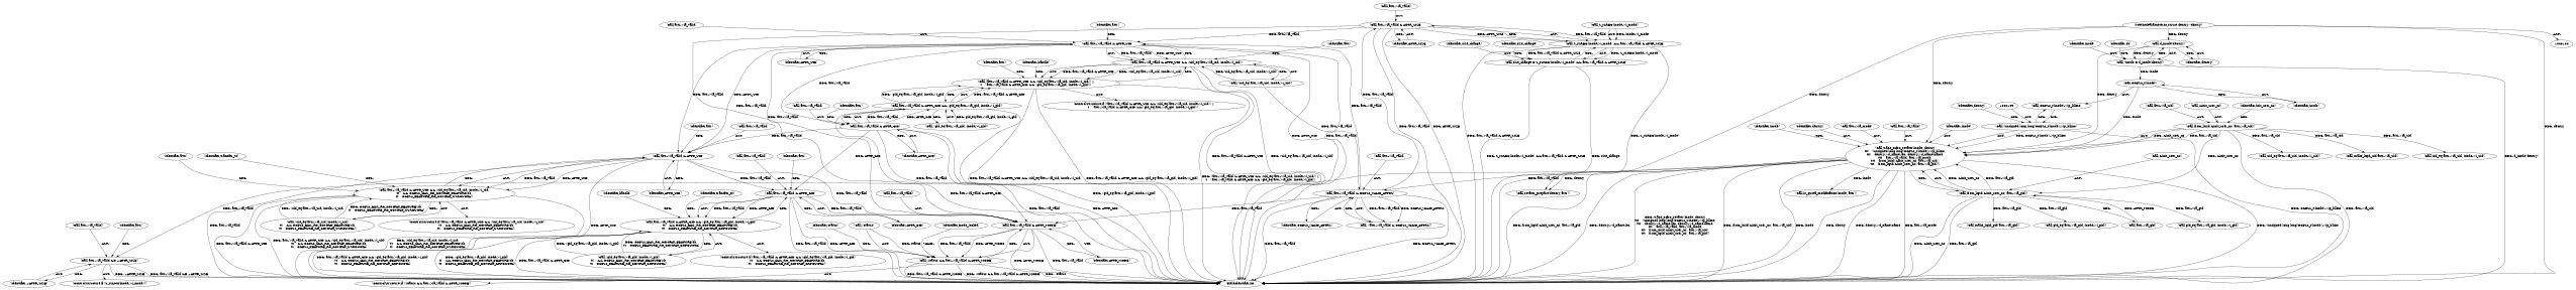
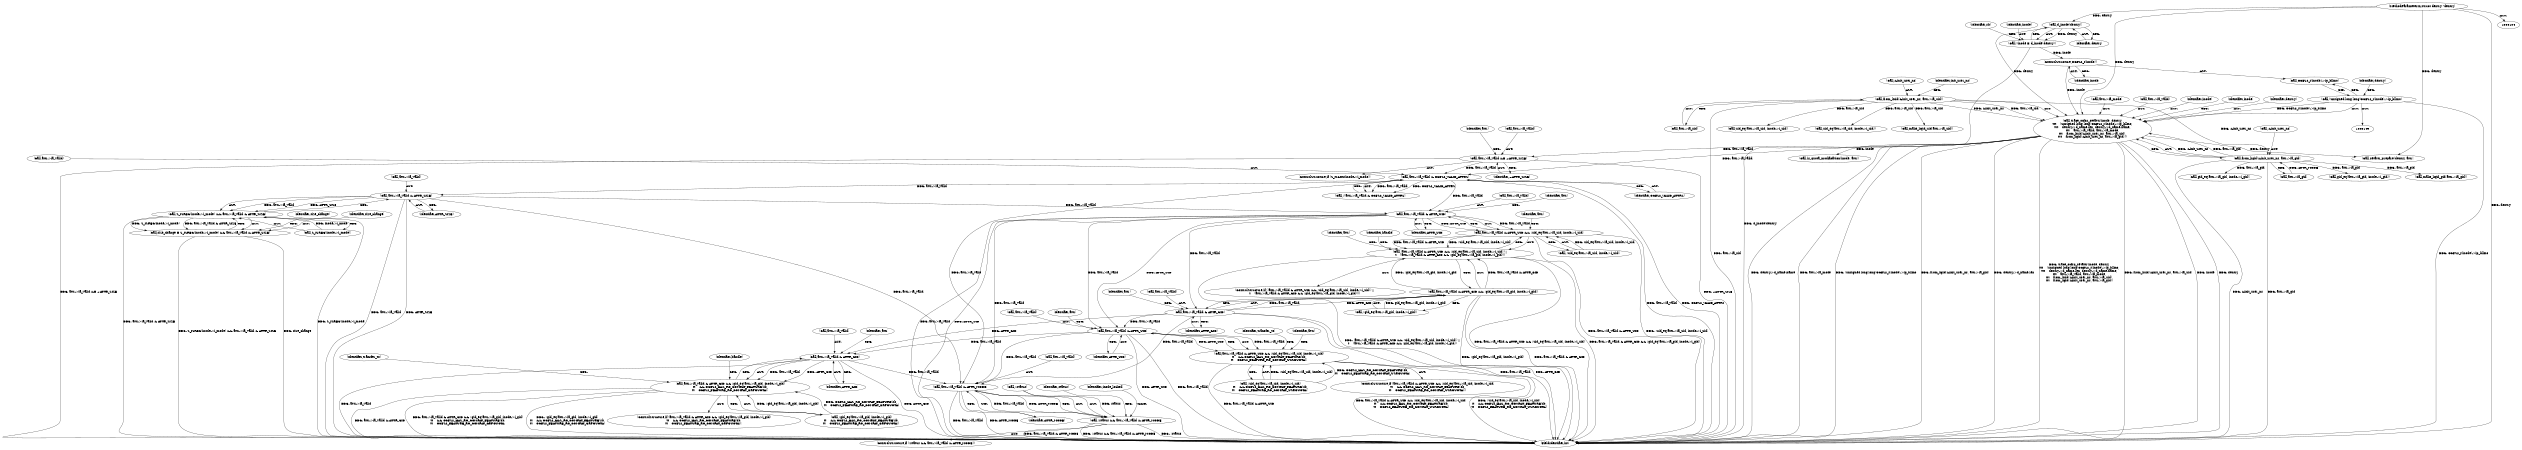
  digraph {
    n1 [label="(Call,attr->ia_valid & ATTR_SIZE)"]
    n2 [label="(Call,S_ISREG(inode->i_mode) && attr->ia_valid & ATTR_SIZE)"]
    n3 [label="(Call,attr->ia_valid & ATTR_UID)"]
    n4 [label="(Call,attr->ia_valid & ATTR_MODE)"]
    n5 [label="(Identifier,ATTR_SIZE)"]
    n6 [label="(FieldIdentifier,int)"]
    n7 [label="(Call,size_change = S_ISREG(inode->i_mode) && attr->ia_valid & ATTR_SIZE)"]
    n8 [label="(Call,S_ISREG(inode->i_mode))"]
    n9 [label="(Call,attr->ia_valid & ATTR_UID && !uid_eq(attr->ia_uid, inode->i_uid))"]
    n10 [label="(Call,attr->ia_valid & ATTR_GID)"]
    n11 [label="(Call,attr->ia_valid & ATTR_UID)"]
    n12 [label="(Identifier,ATTR_UID)"]
    n13 [label="(Call,!status && attr->ia_valid & ATTR_MODE)"]
    n14 [label="(Identifier,ATTR_MODE)"]
    n15 [label="(Call,attr->ia_valid & OCFS2_VALID_ATTRS)"]
    n16 [label="(Identifier,OCFS2_VALID_ATTRS)"]
    n17 [label="(Call,!(attr->ia_valid & OCFS2_VALID_ATTRS))"]
    n18 [label="(Call,attr->ia_valid &= ~ATTR_SIZE)"]
    n19 [label="(Identifier,~ATTR_SIZE)"]
    n20 [label="(ControlStructure,if (S_ISLNK(inode->i_mode)))"]
    n21 [label="(Call,trace_ocfs2_setattr(inode, dentry,\n\t\t\t    (unsigned long long)OCFS2_I(inode)->ip_blkno,\n\t\t\t    dentry->d_name.len, dentry->d_name.name,\n\t\t\t    attr->ia_valid, attr->ia_mode,\n\t\t\t    from_kuid(&init_user_ns, attr->ia_uid),\n\t\t\t    from_kgid(&init_user_ns, attr->ia_gid)))"]
    n22 [label="(Call,from_kgid(&init_user_ns, attr->ia_gid))"]
    n23 [label="(Call,setattr_prepare(dentry, attr))"]
    n24 [label="(Call,is_quota_modification(inode, attr))"]
    n25 [label="(Call,gid_eq(attr->ia_gid, inode->i_gid))"]
    n26 [label="(Call,make_kqid_gid(attr->ia_gid))"]
    n27 [label="(Call,gid_eq(attr->ia_gid, inode->i_gid))"]
    n28 [label="(Call,attr->ia_gid)"]
-   n29 [label="(Call,OCFS2_I(inode))"]
+   n29 [label="(ControlStructure,OCFS2_I(inode))"]
    n30 [label="(Call,OCFS2_I(inode)->ip_blkno)"]
    n31 [label="(Identifier,inode)"]
    n32 [label="(Call,(unsigned long long)OCFS2_I(inode)->ip_blkno)"]
    n33 [label="(Call,*inode = d_inode(dentry))"]
    n34 [label="(Call,d_inode(dentry))"]
    n35 [label="(Identifier,dentry)"]
    n36 [label="(MethodParameterIn,struct dentry *dentry)"]
    1000104
    n38 [label="(Call,from_kuid(&init_user_ns, attr->ia_uid))"]
    n39 [label="(Call,uid_eq(attr->ia_uid, inode->i_uid))"]
    n40 [label="(Call,make_kqid_uid(attr->ia_uid))"]
    n41 [label="(Call,uid_eq(attr->ia_uid, inode->i_uid))"]
    n42 [label="(Call,attr->ia_uid)"]
    n43 [label="(Call,(attr->ia_valid & ATTR_UID && !uid_eq(attr->ia_uid, inode->i_uid)) ||\n\t    (attr->ia_valid & ATTR_GID && !gid_eq(attr->ia_gid, inode->i_gid)))"]
    n44 [label="(Call,!uid_eq(attr->ia_uid, inode->i_uid))"]
    n45 [label="(Call,attr->ia_valid & ATTR_GID && !gid_eq(attr->ia_gid, inode->i_gid))"]
    n46 [label="(Call,attr->ia_valid & ATTR_GID)"]
    n47 [label="(Identifier,ATTR_GID)"]
    n48 [label="(Call,attr->ia_valid & ATTR_UID && !uid_eq(attr->ia_uid, inode->i_uid)\n\t\t    && OCFS2_HAS_RO_COMPAT_FEATURE(sb,\n\t\t    OCFS2_FEATURE_RO_COMPAT_USRQUOTA))"]
    n49 [label="(Identifier,ATTR_UID)"]
    n50 [label="(ControlStructure,if ((attr->ia_valid & ATTR_UID && !uid_eq(attr->ia_uid, inode->i_uid)) ||\n\t    (attr->ia_valid & ATTR_GID && !gid_eq(attr->ia_gid, inode->i_gid))))"]
    n51 [label="(Call,!gid_eq(attr->ia_gid, inode->i_gid))"]
    n52 [label="(Call,attr->ia_valid & ATTR_GID && !gid_eq(attr->ia_gid, inode->i_gid)\n\t\t    && OCFS2_HAS_RO_COMPAT_FEATURE(sb,\n\t\t    OCFS2_FEATURE_RO_COMPAT_GRPQUOTA))"]
    n53 [label="(Identifier,ATTR_GID)"]
    n54 [label="(Call,!uid_eq(attr->ia_uid, inode->i_uid)\n\t\t    && OCFS2_HAS_RO_COMPAT_FEATURE(sb,\n\t\t    OCFS2_FEATURE_RO_COMPAT_USRQUOTA))"]
    n55 [label="(ControlStructure,if (attr->ia_valid & ATTR_UID && !uid_eq(attr->ia_uid, inode->i_uid)\n\t\t    && OCFS2_HAS_RO_COMPAT_FEATURE(sb,\n\t\t    OCFS2_FEATURE_RO_COMPAT_USRQUOTA)))"]
    n56 [label="(ControlStructure,if (attr->ia_valid & ATTR_GID && !gid_eq(attr->ia_gid, inode->i_gid)\n\t\t    && OCFS2_HAS_RO_COMPAT_FEATURE(sb,\n\t\t    OCFS2_FEATURE_RO_COMPAT_GRPQUOTA)))"]
    n57 [label="(Call,!gid_eq(attr->ia_gid, inode->i_gid)\n\t\t    && OCFS2_HAS_RO_COMPAT_FEATURE(sb,\n\t\t    OCFS2_FEATURE_RO_COMPAT_GRPQUOTA))"]
    n58 [label="(ControlStructure,if (!status && attr->ia_valid & ATTR_MODE))"]
    n59 [label="(Call,!status)"]
    n60 [label="(Identifier,attr)"]
    n61 [label="(Identifier,sb)"]
    n62 [label="(Identifier,handle)"]
    n63 [label="(Call,&init_user_ns)"]
    n64 [label="(Identifier,attr)"]
    n65 [label="(Identifier,attr)"]
    n66 [label="(Call,attr->ia_valid)"]
    n67 [label="(Call,attr->ia_mode)"]
    n68 [label="(Identifier,attr)"]
    n69 [label="(Identifier,size_change)"]
    n70 [label="(Call,&init_user_ns)"]
    n71 [label="(Call,attr->ia_valid)"]
    n72 [label="(Call,attr->ia_valid)"]
    n73 [label="(Identifier,attr)"]
    n74 [label="(Call,attr->ia_valid)"]
    n75 [label="(Call,attr->ia_valid)"]
    n76 [label="(Identifier,status)"]
    n77 [label="(Call,attr->ia_valid)"]
    n78 [label="(Identifier,handle)"]
    n79 [label="(Identifier,inode)"]
    n80 [label="(Identifier,attr)"]
    n81 [label="(Identifier,inode_locked)"]
    n82 [label="(Call,attr->ia_valid)"]
    n83 [label="(Identifier,inode)"]
    n84 [label="(Identifier,size_change)"]
    n85 [label="(Identifier,inode)"]
    n86 [label="(Identifier,transfer_to)"]
    n87 [label="(Identifier,dentry)"]
    n88 [label="(Call,attr->ia_valid)"]
    n89 [label="(Identifier,init_user_ns)"]
    n90 [label="(Identifier,dentry)"]
    n91 [label="(Identifier,attr)"]
    n92 [label="(Call,attr->ia_valid)"]
    n93 [label="(Identifier,attr)"]
    n94 [label="(Identifier,transfer_to)"]
    1000149
    n1 -> n2 [label="AST: "]
    n1 -> n2 [label="DDG: attr->ia_valid"]
    n1 -> n2 [label="DDG: ATTR_SIZE"]
    n1 -> n3 [label="DDG: attr->ia_valid"]
    n1 -> n4 [label="DDG: attr->ia_valid"]
    n1 -> n5 [label="CFG: "]
    n1 -> n6 [label="DDG: attr->ia_valid"]
    n1 -> n6 [label="DDG: ATTR_SIZE"]
    n2 -> n1 [label="CFG: "]
    n2 -> n6 [label="DDG: S_ISREG(inode->i_mode)"]
    n2 -> n6 [label="DDG: attr->ia_valid & ATTR_SIZE"]
    n2 -> n7 [label="AST: "]
    n2 -> n7 [label="DDG: S_ISREG(inode->i_mode)"]
    n2 -> n7 [label="DDG: attr->ia_valid & ATTR_SIZE"]
+   n2 -> n8 [label="CFG: "]
    n3 -> n4 [label="DDG: attr->ia_valid"]
    n3 -> n6 [label="DDG: ATTR_UID"]
    n3 -> n6 [label="DDG: attr->ia_valid"]
    n3 -> n9 [label="AST: "]
    n3 -> n9 [label="DDG: attr->ia_valid"]
    n3 -> n9 [label="DDG: ATTR_UID"]
    n3 -> n10 [label="DDG: attr->ia_valid"]
    n3 -> n11 [label="DDG: attr->ia_valid"]
    n3 -> n11 [label="DDG: ATTR_UID"]
    n3 -> n12 [label="CFG: "]
    n4 -> n6 [label="DDG: attr->ia_valid"]
    n4 -> n6 [label="DDG: ATTR_MODE"]
    n4 -> n13 [label="AST: "]
    n4 -> n13 [label="DDG: attr->ia_valid"]
    n4 -> n13 [label="DDG: ATTR_MODE"]
    n4 -> n14 [label="CFG: "]
    n5 -> n1 [label="AST: "]
    n7 -> n2 [label="CFG: "]
    n7 -> n6 [label="DDG: S_ISREG(inode->i_mode) && attr->ia_valid & ATTR_SIZE"]
    n7 -> n6 [label="DDG: size_change"]
    n8 -> n2 [label="AST: "]
    n8 -> n2 [label="DDG: inode->i_mode"]
    n9 -> n3 [label="CFG: "]
    n9 -> n6 [label="DDG: attr->ia_valid & ATTR_UID"]
    n9 -> n6 [label="DDG: !uid_eq(attr->ia_uid, inode->i_uid)"]
    n9 -> n43 [label="AST: "]
    n9 -> n43 [label="DDG: attr->ia_valid & ATTR_UID"]
    n9 -> n43 [label="DDG: !uid_eq(attr->ia_uid, inode->i_uid)"]
    n9 -> n44 [label="CFG: "]
    n10 -> n4 [label="DDG: attr->ia_valid"]
    n10 -> n6 [label="DDG: attr->ia_valid"]
    n10 -> n6 [label="DDG: ATTR_GID"]
    n10 -> n11 [label="DDG: attr->ia_valid"]
    n10 -> n45 [label="AST: "]
    n10 -> n45 [label="DDG: attr->ia_valid"]
    n10 -> n45 [label="DDG: ATTR_GID"]
    n10 -> n46 [label="DDG: ATTR_GID"]
    n10 -> n47 [label="CFG: "]
    n11 -> n4 [label="DDG: attr->ia_valid"]
    n11 -> n6 [label="DDG: ATTR_UID"]
    n11 -> n6 [label="DDG: attr->ia_valid"]
    n11 -> n46 [label="DDG: attr->ia_valid"]
    n11 -> n48 [label="AST: "]
    n11 -> n48 [label="DDG: attr->ia_valid"]
    n11 -> n48 [label="DDG: ATTR_UID"]
    n11 -> n49 [label="CFG: "]
    n12 -> n3 [label="AST: "]
    n13 -> n4 [label="CFG: "]
    n13 -> n6 [label="DDG: !status"]
    n13 -> n6 [label="DDG: attr->ia_valid & ATTR_MODE"]
    n13 -> n6 [label="DDG: !status && attr->ia_valid & ATTR_MODE"]
    n13 -> n58 [label="AST: "]
    n14 -> n4 [label="UID: "]
    n15 -> n1 [label="DDG: attr->ia_valid"]
    n15 -> n3 [label="DDG: attr->ia_valid"]
    n15 -> n4 [label="DDG: attr->ia_valid"]
    n15 -> n6 [label="DDG: attr->ia_valid"]
    n15 -> n6 [label="DDG: OCFS2_VALID_ATTRS"]
    n15 -> n16 [label="CFG: "]
    n15 -> n17 [label="AST: "]
    n15 -> n17 [label="DDG: attr->ia_valid"]
    n15 -> n17 [label="DDG: OCFS2_VALID_ATTRS"]
    n16 -> n15 [label="AST: "]
    n17 -> n15 [label="CFG: "]
    n18 -> n6 [label="DDG: attr->ia_valid &= ~ATTR_SIZE"]
    n18 -> n6 [label="DDG: ~ATTR_SIZE"]
-   n44 -> n15 [label="DDG: attr->ia_valid"]
+   n18 -> n15 [label="DDG: attr->ia_valid"]
    n18 -> n19 [label="CFG: "]
    n18 -> n20 [label="AST: "]
    n19 -> n18 [label="AST: "]
    n21 -> n6 [label="DDG: dentry->d_name.name"]
    n21 -> n6 [label="DDG: attr->ia_mode"]
    n21 -> n6 [label="DDG: (unsigned long long)OCFS2_I(inode)->ip_blkno"]
    n21 -> n6 [label="DDG: from_kgid(&init_user_ns, attr->ia_gid)"]
    n21 -> n6 [label="DDG: dentry->d_name.len"]
    n21 -> n6 [label="DDG: trace_ocfs2_setattr(inode, dentry,\n\t\t\t    (unsigned long long)OCFS2_I(inode)->ip_blkno,\n\t\t\t    dentry->d_name.len, dentry->d_name.name,\n\t\t\t    attr->ia_valid, attr->ia_mode,\n\t\t\t    from_kuid(&init_user_ns, attr->ia_uid),\n\t\t\t    from_kgid(&init_user_ns, attr->ia_gid))"]
    n21 -> n6 [label="DDG: from_kuid(&init_user_ns, attr->ia_uid)"]
    n21 -> n6 [label="DDG: inode"]
    n21 -> n6 [label="DDG: dentry"]
    n21 -> n15 [label="DDG: attr->ia_valid"]
    n21 -> n18 [label="DDG: attr->ia_valid"]
    n21 -> n22 [label="CFG: "]
    n21 -> n23 [label="DDG: dentry"]
    n21 -> n24 [label="DDG: inode"]
    n22 -> n6 [label="DDG: attr->ia_gid"]
    n22 -> n6 [label="DDG: &init_user_ns"]
    n22 -> n21 [label="AST: "]
    n22 -> n21 [label="DDG: &init_user_ns"]
    n22 -> n21 [label="DDG: attr->ia_gid"]
    n22 -> n25 [label="DDG: attr->ia_gid"]
    n22 -> n26 [label="DDG: attr->ia_gid"]
    n22 -> n27 [label="DDG: attr->ia_gid"]
    n22 -> n28 [label="CFG: "]
    n28 -> n22 [label="DDG: ATTR_MODE"]
    n29 -> n21 [label="DDG: inode"]
    n29 -> n30 [label="AST: "]
    n29 -> n31 [label="CFG: "]
    n30 -> n32 [label="GID: "]
    n31 -> n29 [label="AST: "]
    n32 -> n6 [label="DDG: OCFS2_I(inode)->ip_blkno"]
    n32 -> n21 [label="AST: "]
    n32 -> n21 [label="DDG: OCFS2_I(inode)->ip_blkno"]
    n32 -> n30 [label="CFG: "]
    n33 -> n6 [label="DDG: d_inode(dentry)"]
    n33 -> n29 [label="DDG: inode"]
    n33 -> n34 [label="CFG: "]
    n34 -> n21 [label="DDG: dentry"]
    n34 -> n33 [label="AST: "]
    n34 -> n33 [label="DDG: dentry"]
    n34 -> n35 [label="CFG: "]
    n35 -> n34 [label="AST: "]
    n36 -> n6 [label="DDG: dentry"]
    n36 -> n21 [label="DDG: dentry"]
    n36 -> n23 [label="DDG: dentry"]
    n36 -> n34 [label="DDG: dentry"]
    n36 -> 1000104 [label="AST: "]
    n38 -> n6 [label="DDG: attr->ia_uid"]
    n38 -> n21 [label="AST: "]
    n38 -> n21 [label="DDG: &init_user_ns"]
    n38 -> n21 [label="DDG: attr->ia_uid"]
    n38 -> n22 [label="DDG: &init_user_ns"]
    n38 -> n39 [label="DDG: attr->ia_uid"]
    n38 -> n40 [label="DDG: attr->ia_uid"]
    n38 -> n41 [label="DDG: attr->ia_uid"]
+   n38 -> n42 [label="CFG: "]
    n42 -> n38 [label="AST: "]
    n43 -> n6 [label="DDG: attr->ia_valid & ATTR_UID && !uid_eq(attr->ia_uid, inode->i_uid)"]
    n43 -> n6 [label="DDG: attr->ia_valid & ATTR_GID && !gid_eq(attr->ia_gid, inode->i_gid)"]
    n43 -> n6 [label="DDG: (attr->ia_valid & ATTR_UID && !uid_eq(attr->ia_uid, inode->i_uid)) ||\n\t    (attr->ia_valid & ATTR_GID && !gid_eq(attr->ia_gid, inode->i_gid))"]
    n43 -> n9 [label="CFG: "]
    n43 -> n45 [label="CFG: "]
    n43 -> n50 [label="AST: "]
    n44 -> n9 [label="AST: "]
    n44 -> n9 [label="DDG: uid_eq(attr->ia_uid, inode->i_uid)"]
    n45 -> n6 [label="DDG: attr->ia_valid & ATTR_GID"]
    n45 -> n6 [label="DDG: !gid_eq(attr->ia_gid, inode->i_gid)"]
    n45 -> n10 [label="CFG: "]
    n45 -> n43 [label="AST: "]
    n45 -> n43 [label="DDG: attr->ia_valid & ATTR_GID"]
    n45 -> n43 [label="DDG: !gid_eq(attr->ia_gid, inode->i_gid)"]
    n45 -> n51 [label="CFG: "]
    n46 -> n4 [label="DDG: attr->ia_valid"]
    n46 -> n6 [label="DDG: attr->ia_valid"]
    n46 -> n6 [label="DDG: ATTR_GID"]
    n46 -> n52 [label="AST: "]
    n46 -> n52 [label="DDG: attr->ia_valid"]
    n46 -> n52 [label="DDG: ATTR_GID"]
    n46 -> n53 [label="CFG: "]
    n47 -> n10 [label="AST: "]
    n48 -> n6 [label="DDG: attr->ia_valid & ATTR_UID && !uid_eq(attr->ia_uid, inode->i_uid)\n\t\t    && OCFS2_HAS_RO_COMPAT_FEATURE(sb,\n\t\t    OCFS2_FEATURE_RO_COMPAT_USRQUOTA)"]
    n48 -> n6 [label="DDG: !uid_eq(attr->ia_uid, inode->i_uid)\n\t\t    && OCFS2_HAS_RO_COMPAT_FEATURE(sb,\n\t\t    OCFS2_FEATURE_RO_COMPAT_USRQUOTA)"]
    n48 -> n6 [label="DDG: attr->ia_valid & ATTR_UID"]
    n48 -> n11 [label="CFG: "]
    n48 -> n54 [label="CFG: "]
    n48 -> n55 [label="AST: "]
    n49 -> n11 [label="AST: "]
    n51 -> n45 [label="AST: "]
    n51 -> n45 [label="DDG: gid_eq(attr->ia_gid, inode->i_gid)"]
    n52 -> n6 [label="DDG: attr->ia_valid & ATTR_GID"]
    n52 -> n6 [label="DDG: attr->ia_valid & ATTR_GID && !gid_eq(attr->ia_gid, inode->i_gid)\n\t\t    && OCFS2_HAS_RO_COMPAT_FEATURE(sb,\n\t\t    OCFS2_FEATURE_RO_COMPAT_GRPQUOTA)"]
    n52 -> n6 [label="DDG: !gid_eq(attr->ia_gid, inode->i_gid)\n\t\t    && OCFS2_HAS_RO_COMPAT_FEATURE(sb,\n\t\t    OCFS2_FEATURE_RO_COMPAT_GRPQUOTA)"]
    n52 -> n46 [label="CFG: "]
    n52 -> n56 [label="AST: "]
    n52 -> n57 [label="CFG: "]
    n53 -> n46 [label="AST: "]
    n54 -> n48 [label="AST: "]
    n54 -> n48 [label="DDG: !uid_eq(attr->ia_uid, inode->i_uid)"]
    n54 -> n48 [label="DDG: OCFS2_HAS_RO_COMPAT_FEATURE(sb,\n\t\t    OCFS2_FEATURE_RO_COMPAT_USRQUOTA)"]
    n57 -> n52 [label="AST: "]
    n57 -> n52 [label="DDG: !gid_eq(attr->ia_gid, inode->i_gid)"]
    n57 -> n52 [label="DDG: OCFS2_HAS_RO_COMPAT_FEATURE(sb,\n\t\t    OCFS2_FEATURE_RO_COMPAT_GRPQUOTA)"]
    n59 -> n13 [label="AST: "]
    n59 -> n13 [label="DDG: status"]
    n60 -> n43 [label="CFG: "]
    n61 -> n33 [label="CFG: "]
    n62 -> n43 [label="CFG: "]
    n63 -> n38 [label="AST: "]
    n64 -> n9 [label="CFG: "]
    n65 -> n11 [label="CFG: "]
    n66 -> n46 [label="AST: "]
    n67 -> n21 [label="AST: "]
    n68 -> n18 [label="CFG: "]
    n69 -> n7 [label="CFG: "]
    n70 -> n22 [label="AST: "]
    n71 -> n15 [label="AST: "]
    n72 -> n1 [label="AST: "]
    n73 -> n3 [label="CFG: "]
    n74 -> n11 [label="AST: "]
    n75 -> n21 [label="AST: "]
    n76 -> n13 [label="CFG: "]
    n77 -> n18 [label="AST: "]
    n78 -> n52 [label="CFG: "]
    n79 -> n33 [label="AST: "]
    n80 -> n46 [label="CFG: "]
    n81 -> n13 [label="VALID: "]
    n82 -> n10 [label="AST: "]
    n83 -> n21 [label="AST: "]
    n84 -> n7 [label="AST: "]
    n85 -> n21 [label="CFG: "]
    n86 -> n52 [label="CFG: "]
    n87 -> n21 [label="AST: "]
    n88 -> n4 [label="AST: "]
    n89 -> n38 [label="CFG: "]
    n90 -> n32 [label="CFG: "]
    n91 -> n10 [label="CFG: "]
    n92 -> n3 [label="AST: "]
    n93 -> n48 [label="CFG: "]
    n94 -> n48 [label="CFG: "]
-   1000149 -> n32 [label="AST: "]
+   n32 -> 1000149 [label="AST: "]
  }
